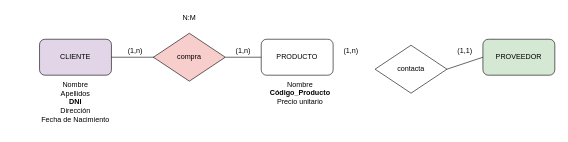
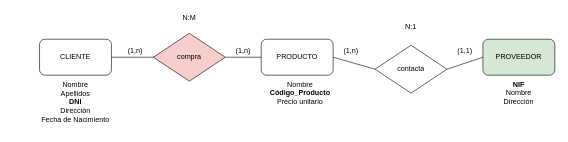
  <mxCell id="0" />
  <mxCell id="1" parent="0" />
- <mxCell id="2" value="CLIENTE" style="rounded=1;whiteSpace=wrap;html=1;fillColor=#e1d5e7;" parent="1" vertex="1"><mxGeometry x="65" y="65" width="120" height="60" as="geometry" /></mxCell>
+ <mxCell id="2" value="CLIENTE" style="rounded=1;whiteSpace=wrap;html=1;" parent="1" vertex="1"><mxGeometry x="65" y="65" width="120" height="60" as="geometry" /></mxCell>
  <mxCell id="3" value="PRODUCTO" style="rounded=1;whiteSpace=wrap;html=1;" parent="1" vertex="1"><mxGeometry x="435" y="65" width="120" height="60" as="geometry" /></mxCell>
  <mxCell id="4" value="PROVEEDOR" style="rounded=1;whiteSpace=wrap;html=1;fillColor=#d5e8d4;" parent="1" vertex="1"><mxGeometry x="805" y="65" width="120" height="60" as="geometry" /></mxCell>
  <mxCell id="5" value="compra" style="rhombus;whiteSpace=wrap;html=1;fillColor=#f8cecc;" parent="1" vertex="1"><mxGeometry x="255" y="55" width="120" height="80" as="geometry" /></mxCell>
  <mxCell id="6" value="contacta" style="rhombus;whiteSpace=wrap;html=1;" parent="1" vertex="1"><mxGeometry x="625" y="75" width="120" height="80" as="geometry" /></mxCell>
  <mxCell id="7" value="" style="endArrow=none;html=1;" parent="1" source="2" edge="1"><mxGeometry width="50" height="50" relative="1" as="geometry"><mxPoint x="185" y="145" as="sourcePoint" /><mxPoint x="255.711" y="95" as="targetPoint" /></mxGeometry></mxCell>
  <mxCell id="8" value="" style="endArrow=none;html=1;entryX=0;entryY=0.5;entryDx=0;entryDy=0;" parent="1" source="5" target="3" edge="1"><mxGeometry width="50" height="50" relative="1" as="geometry"><mxPoint x="375" y="145" as="sourcePoint" /><mxPoint x="445.711" y="95" as="targetPoint" /></mxGeometry></mxCell>
+ <mxCell id="9" value="" style="endArrow=none;html=1;exitX=1;exitY=0.5;exitDx=0;exitDy=0;entryX=0;entryY=0.5;entryDx=0;entryDy=0;" parent="1" source="3" target="6" edge="1"><mxGeometry width="50" height="50" relative="1" as="geometry"><mxPoint x="585" y="315" as="sourcePoint" /><mxPoint x="635" y="265" as="targetPoint" /></mxGeometry></mxCell>
  <mxCell id="10" value="" style="endArrow=none;html=1;exitX=1;exitY=0.5;exitDx=0;exitDy=0;entryX=0;entryY=0.5;entryDx=0;entryDy=0;" parent="1" source="6" target="4" edge="1"><mxGeometry width="50" height="50" relative="1" as="geometry"><mxPoint x="660" y="285" as="sourcePoint" /><mxPoint x="710" y="235" as="targetPoint" /></mxGeometry></mxCell>
  <mxCell id="11" value="(1,n)" style="text;html=1;strokeColor=none;fillColor=none;align=center;verticalAlign=middle;whiteSpace=wrap;rounded=0;" parent="1" vertex="1"><mxGeometry x="385" y="75" width="40" height="20" as="geometry" /></mxCell>
  <mxCell id="12" value="(1,n)" style="text;html=1;strokeColor=none;fillColor=none;align=center;verticalAlign=middle;whiteSpace=wrap;rounded=0;" parent="1" vertex="1"><mxGeometry x="205" y="75" width="40" height="20" as="geometry" /></mxCell>
  <mxCell id="13" value="(1,n)" style="text;html=1;strokeColor=none;fillColor=none;align=center;verticalAlign=middle;whiteSpace=wrap;rounded=0;" parent="1" vertex="1"><mxGeometry x="565" y="75" width="40" height="20" as="geometry" /></mxCell>
  <mxCell id="14" value="(1,1)" style="text;html=1;strokeColor=none;fillColor=none;align=center;verticalAlign=middle;whiteSpace=wrap;rounded=0;" parent="1" vertex="1"><mxGeometry x="755" y="75" width="40" height="20" as="geometry" /></mxCell>
  <mxCell id="15" value="N:M" style="text;html=1;strokeColor=none;fillColor=none;align=center;verticalAlign=middle;whiteSpace=wrap;rounded=0;" parent="1" vertex="1"><mxGeometry x="295" y="20" width="40" height="20" as="geometry" /></mxCell>
+ <mxCell id="16" value="N:1" style="text;html=1;strokeColor=none;fillColor=none;align=center;verticalAlign=middle;whiteSpace=wrap;rounded=0;" parent="1" vertex="1"><mxGeometry x="665" y="35" width="40" height="20" as="geometry" /></mxCell>
  <mxCell id="17" value="&lt;div&gt;&lt;span&gt;Nombre&lt;/span&gt;&lt;/div&gt;&lt;div&gt;&lt;span&gt;Apellidos&lt;/span&gt;&lt;/div&gt;&lt;b&gt;&lt;div&gt;&lt;b&gt;DNI&lt;/b&gt;&lt;/div&gt;&lt;/b&gt;&lt;div&gt;&lt;span&gt;Dirección&lt;/span&gt;&lt;/div&gt;&lt;div&gt;&lt;span&gt;Fecha de Nacimiento&lt;/span&gt;&lt;/div&gt;" style="text;html=1;strokeColor=none;fillColor=none;align=center;verticalAlign=middle;whiteSpace=wrap;rounded=0;" parent="1" vertex="1"><mxGeometry x="20" y="125" width="210" height="90" as="geometry" /></mxCell>
  <mxCell id="18" value="Nombre&lt;b&gt;&lt;br&gt;Código_Producto&lt;/b&gt;&lt;br&gt;&lt;b&gt;&lt;/b&gt;Precio unitario" style="text;html=1;strokeColor=none;fillColor=none;align=center;verticalAlign=middle;whiteSpace=wrap;rounded=0;" parent="1" vertex="1"><mxGeometry x="405" y="95" width="190" height="120" as="geometry" /></mxCell>
+ <mxCell id="19" value="&lt;div&gt;NIF&lt;/div&gt;&lt;div&gt;&lt;span style=&quot;font-weight: normal&quot;&gt;Nombre&lt;/span&gt;&lt;/div&gt;&lt;div&gt;&lt;span style=&quot;font-weight: normal&quot;&gt;Dirección&lt;/span&gt;&lt;/div&gt;" style="text;html=1;strokeColor=none;fillColor=none;align=center;verticalAlign=middle;whiteSpace=wrap;rounded=0;fontStyle=1" parent="1" vertex="1"><mxGeometry x="845" y="145" width="40" height="20" as="geometry" /></mxCell>
